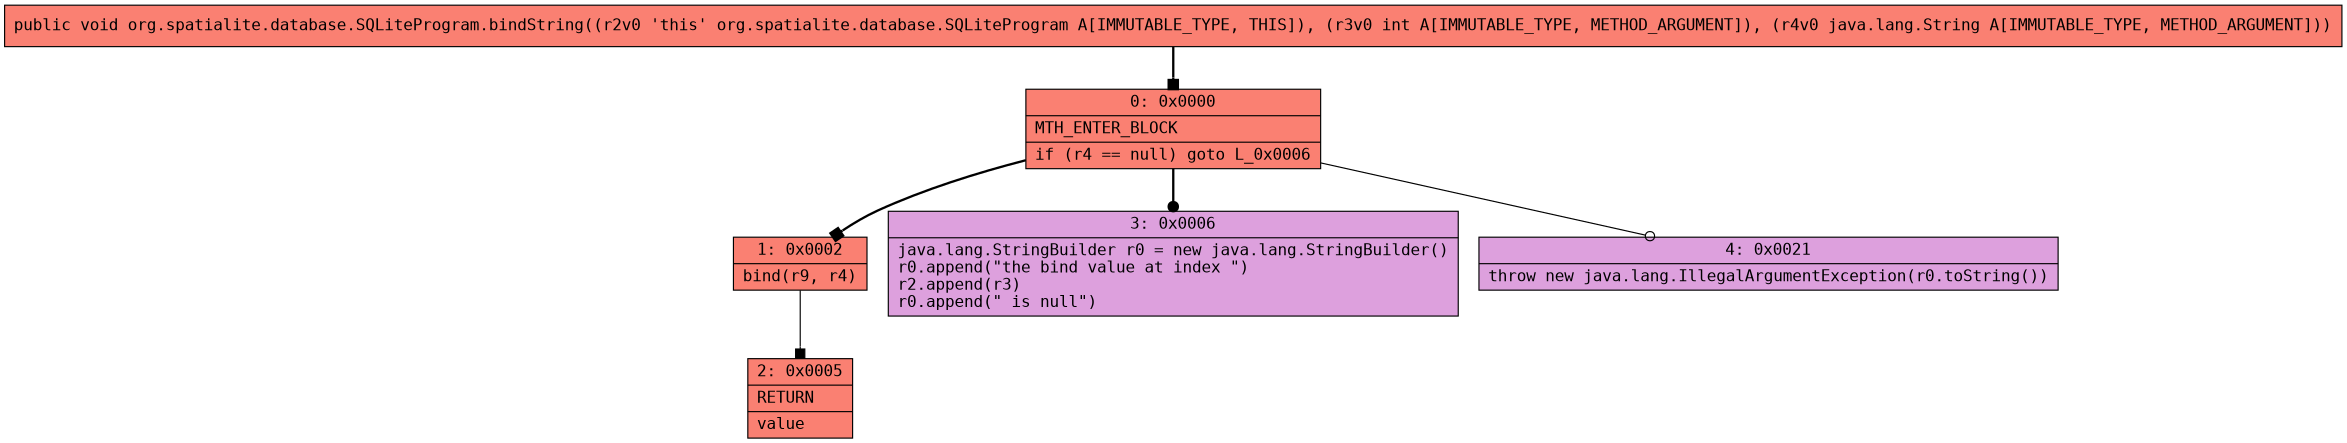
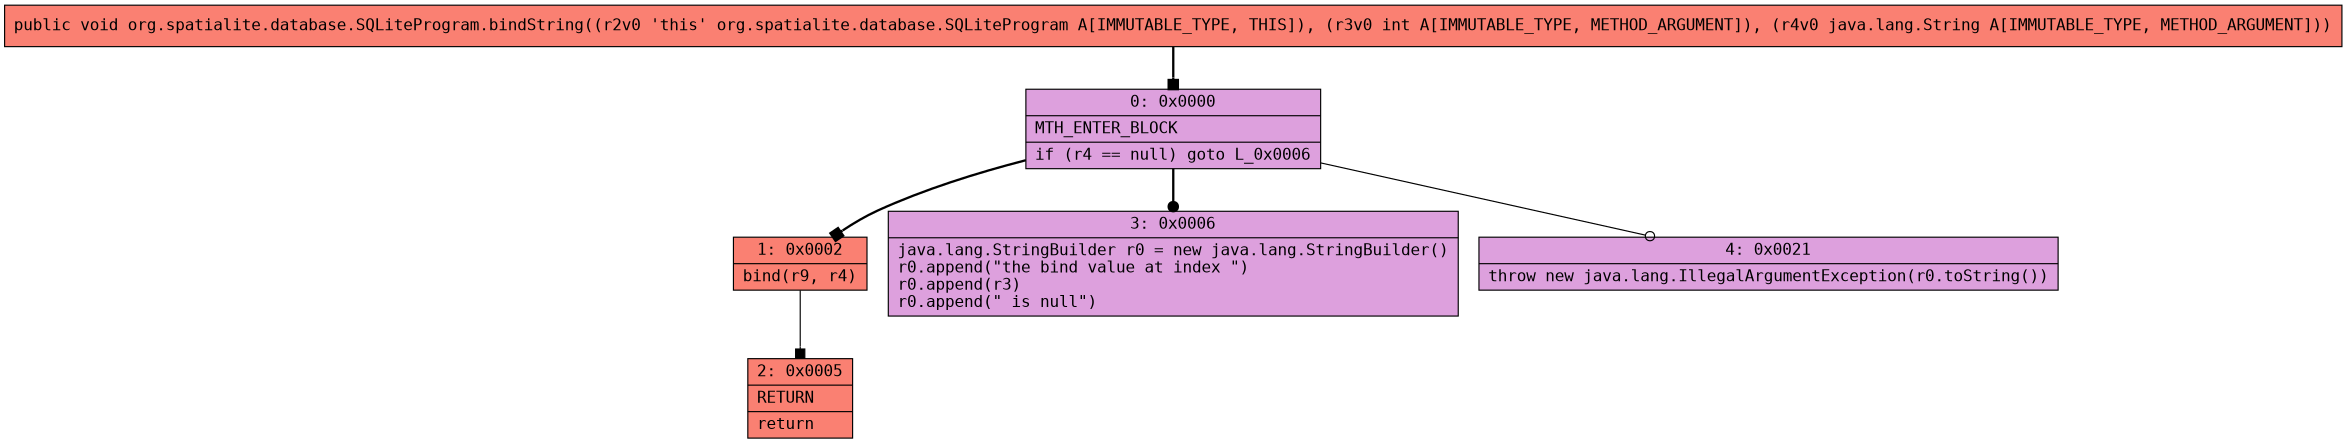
  digraph {
    fontname="DejaVu Sans Mono"
    node [fillcolor=plum fontname="DejaVu Sans Mono" shape=record style=filled]
    edge [arrowhead=box fontname="DejaVu Sans Mono" style=bold]
-   n1 [fillcolor=salmon label="{0\:\ 0x0000|MTH_ENTER_BLOCK\l|if (r4 == null) goto L_0x0006\l}"]
+   n1 [label="{0\:\ 0x0000|MTH_ENTER_BLOCK\l|if (r4 == null) goto L_0x0006\l}"]
    n2 [fillcolor=salmon label="{1\:\ 0x0002|bind(r9, r4)\l}"]
-   n3 [label="{3\:\ 0x0006|java.lang.StringBuilder r0 = new java.lang.StringBuilder()\lr0.append(\"the bind value at index \")\lr2.append(r3)\lr0.append(\" is null\")\l}"]
+   n3 [label="{3\:\ 0x0006|java.lang.StringBuilder r0 = new java.lang.StringBuilder()\lr0.append(\"the bind value at index \")\lr0.append(r3)\lr0.append(\" is null\")\l}"]
    n4 [label="{4\:\ 0x0021|throw new java.lang.IllegalArgumentException(r0.toString())\l}"]
-   n5 [fillcolor=salmon label="{2\:\ 0x0005|RETURN\l|value\l}"]
+   n5 [fillcolor=salmon label="{2\:\ 0x0005|RETURN\l|return\l}"]
    n6 [fillcolor=salmon label="{public void org.spatialite.database.SQLiteProgram.bindString((r2v0 'this' org.spatialite.database.SQLiteProgram A[IMMUTABLE_TYPE, THIS]), (r3v0 int A[IMMUTABLE_TYPE, METHOD_ARGUMENT]), (r4v0 java.lang.String A[IMMUTABLE_TYPE, METHOD_ARGUMENT])) }"]
    n1 -> n2
    n1 -> n3 [arrowhead=dot]
    n1 -> n4 [arrowhead=odot style=solid]
    n2 -> n5 [style=solid]
    n6 -> n1
  }
